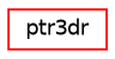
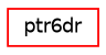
  digraph {
    rankdir=LR
-   n1 [color=red fillcolor=white fontname=Helvetica fontsize=10 height=0.2 label=ptr3dr shape=record style=filled width=0.4]
+   n1 [color=red fillcolor=white fontname=Helvetica fontsize=10 height=0.2 label=ptr6dr shape=record style=filled width=0.4]
  }
